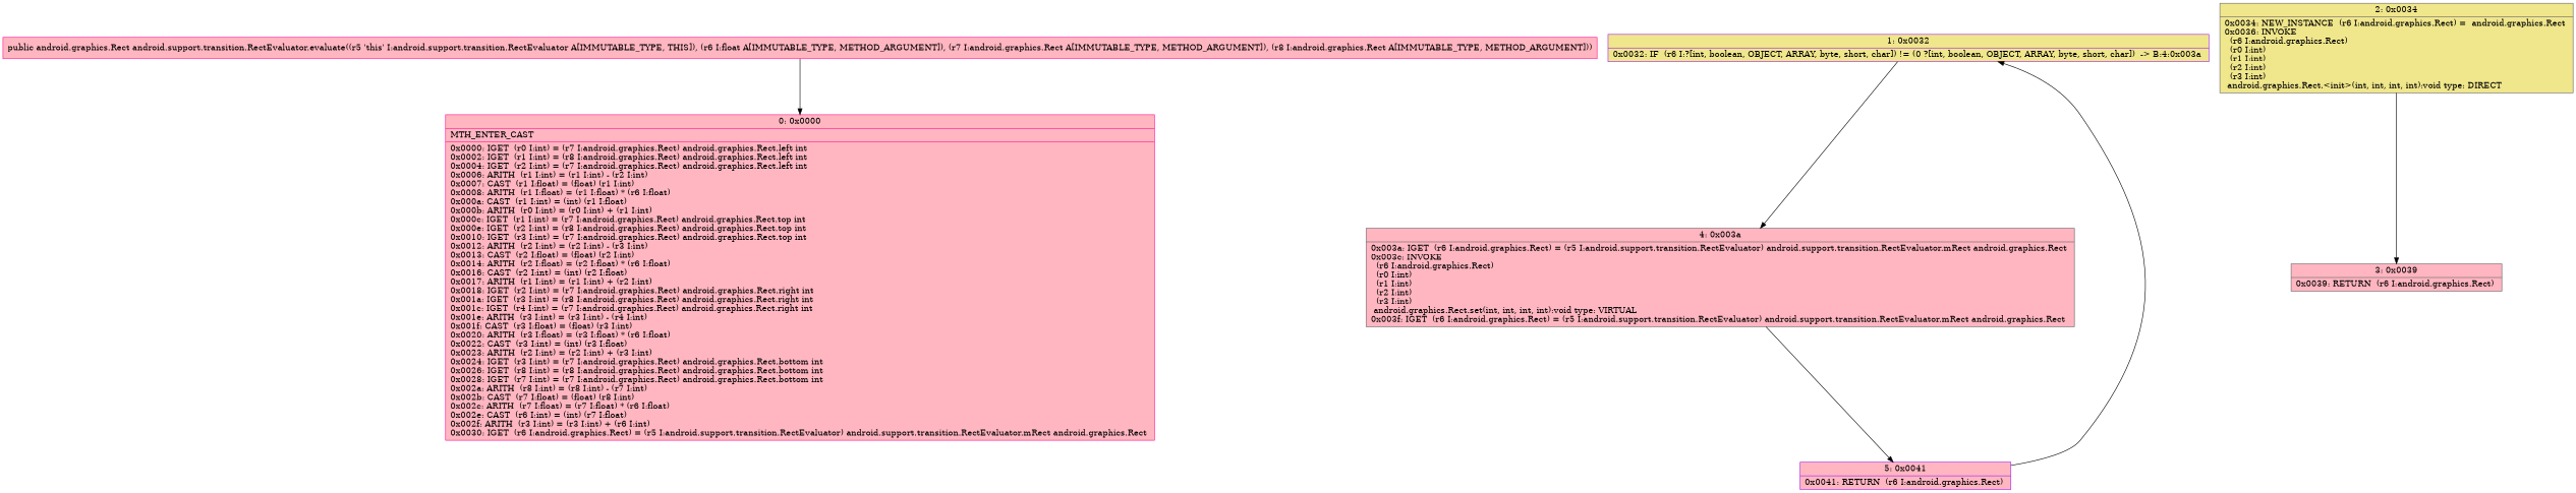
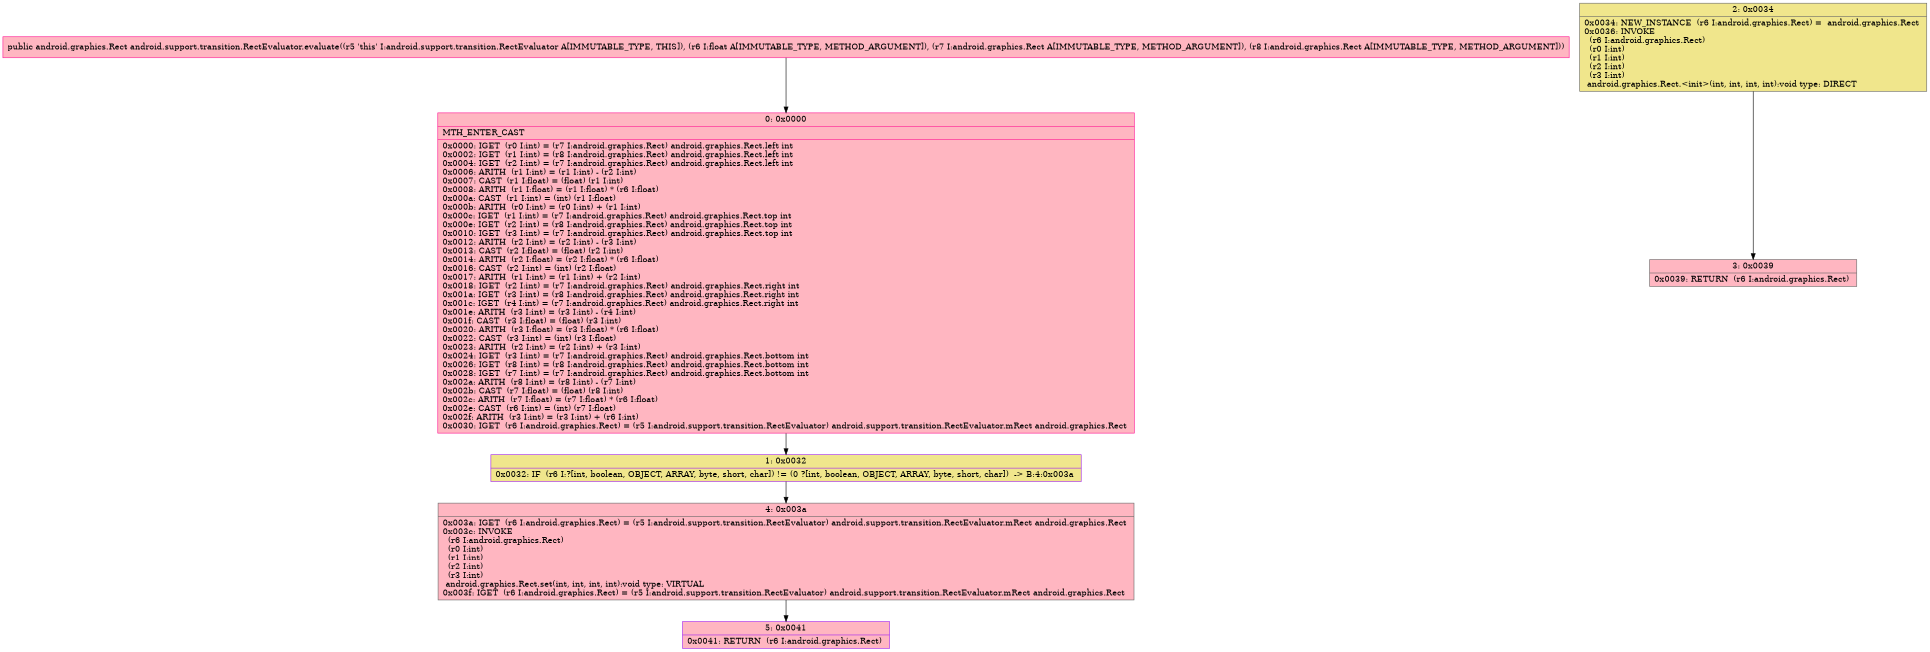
  digraph {
    node [color=gray40 fillcolor=lightpink shape=record style=filled]
    n1 [color=deeppink label="{0\:\ 0x0000|MTH_ENTER_CAST\l|0x0000: IGET  (r0 I:int) = (r7 I:android.graphics.Rect) android.graphics.Rect.left int \l0x0002: IGET  (r1 I:int) = (r8 I:android.graphics.Rect) android.graphics.Rect.left int \l0x0004: IGET  (r2 I:int) = (r7 I:android.graphics.Rect) android.graphics.Rect.left int \l0x0006: ARITH  (r1 I:int) = (r1 I:int) \- (r2 I:int) \l0x0007: CAST  (r1 I:float) = (float) (r1 I:int) \l0x0008: ARITH  (r1 I:float) = (r1 I:float) * (r6 I:float) \l0x000a: CAST  (r1 I:int) = (int) (r1 I:float) \l0x000b: ARITH  (r0 I:int) = (r0 I:int) + (r1 I:int) \l0x000c: IGET  (r1 I:int) = (r7 I:android.graphics.Rect) android.graphics.Rect.top int \l0x000e: IGET  (r2 I:int) = (r8 I:android.graphics.Rect) android.graphics.Rect.top int \l0x0010: IGET  (r3 I:int) = (r7 I:android.graphics.Rect) android.graphics.Rect.top int \l0x0012: ARITH  (r2 I:int) = (r2 I:int) \- (r3 I:int) \l0x0013: CAST  (r2 I:float) = (float) (r2 I:int) \l0x0014: ARITH  (r2 I:float) = (r2 I:float) * (r6 I:float) \l0x0016: CAST  (r2 I:int) = (int) (r2 I:float) \l0x0017: ARITH  (r1 I:int) = (r1 I:int) + (r2 I:int) \l0x0018: IGET  (r2 I:int) = (r7 I:android.graphics.Rect) android.graphics.Rect.right int \l0x001a: IGET  (r3 I:int) = (r8 I:android.graphics.Rect) android.graphics.Rect.right int \l0x001c: IGET  (r4 I:int) = (r7 I:android.graphics.Rect) android.graphics.Rect.right int \l0x001e: ARITH  (r3 I:int) = (r3 I:int) \- (r4 I:int) \l0x001f: CAST  (r3 I:float) = (float) (r3 I:int) \l0x0020: ARITH  (r3 I:float) = (r3 I:float) * (r6 I:float) \l0x0022: CAST  (r3 I:int) = (int) (r3 I:float) \l0x0023: ARITH  (r2 I:int) = (r2 I:int) + (r3 I:int) \l0x0024: IGET  (r3 I:int) = (r7 I:android.graphics.Rect) android.graphics.Rect.bottom int \l0x0026: IGET  (r8 I:int) = (r8 I:android.graphics.Rect) android.graphics.Rect.bottom int \l0x0028: IGET  (r7 I:int) = (r7 I:android.graphics.Rect) android.graphics.Rect.bottom int \l0x002a: ARITH  (r8 I:int) = (r8 I:int) \- (r7 I:int) \l0x002b: CAST  (r7 I:float) = (float) (r8 I:int) \l0x002c: ARITH  (r7 I:float) = (r7 I:float) * (r6 I:float) \l0x002e: CAST  (r6 I:int) = (int) (r7 I:float) \l0x002f: ARITH  (r3 I:int) = (r3 I:int) + (r6 I:int) \l0x0030: IGET  (r6 I:android.graphics.Rect) = (r5 I:android.support.transition.RectEvaluator) android.support.transition.RectEvaluator.mRect android.graphics.Rect \l}"]
    n2 [color=purple fillcolor=khaki label="{1\:\ 0x0032|0x0032: IF  (r6 I:?[int, boolean, OBJECT, ARRAY, byte, short, char]) != (0 ?[int, boolean, OBJECT, ARRAY, byte, short, char])  \-\> B:4:0x003a \l}"]
    n3 [label="{4\:\ 0x003a|0x003a: IGET  (r6 I:android.graphics.Rect) = (r5 I:android.support.transition.RectEvaluator) android.support.transition.RectEvaluator.mRect android.graphics.Rect \l0x003c: INVOKE  \l  (r6 I:android.graphics.Rect)\l  (r0 I:int)\l  (r1 I:int)\l  (r2 I:int)\l  (r3 I:int)\l android.graphics.Rect.set(int, int, int, int):void type: VIRTUAL \l0x003f: IGET  (r6 I:android.graphics.Rect) = (r5 I:android.support.transition.RectEvaluator) android.support.transition.RectEvaluator.mRect android.graphics.Rect \l}"]
    n4 [fillcolor=khaki label="{2\:\ 0x0034|0x0034: NEW_INSTANCE  (r6 I:android.graphics.Rect) =  android.graphics.Rect \l0x0036: INVOKE  \l  (r6 I:android.graphics.Rect)\l  (r0 I:int)\l  (r1 I:int)\l  (r2 I:int)\l  (r3 I:int)\l android.graphics.Rect.\<init\>(int, int, int, int):void type: DIRECT \l}"]
    n5 [label="{3\:\ 0x0039|0x0039: RETURN  (r6 I:android.graphics.Rect) \l}"]
    n6 [color=purple label="{5\:\ 0x0041|0x0041: RETURN  (r6 I:android.graphics.Rect) \l}"]
    n7 [color=deeppink label="{public android.graphics.Rect android.support.transition.RectEvaluator.evaluate((r5 'this' I:android.support.transition.RectEvaluator A[IMMUTABLE_TYPE, THIS]), (r6 I:float A[IMMUTABLE_TYPE, METHOD_ARGUMENT]), (r7 I:android.graphics.Rect A[IMMUTABLE_TYPE, METHOD_ARGUMENT]), (r8 I:android.graphics.Rect A[IMMUTABLE_TYPE, METHOD_ARGUMENT])) }"]
-   n6 -> n2
+   n1 -> n2
    n2 -> n3
    n3 -> n6
    n4 -> n5
    n7 -> n1
  }
